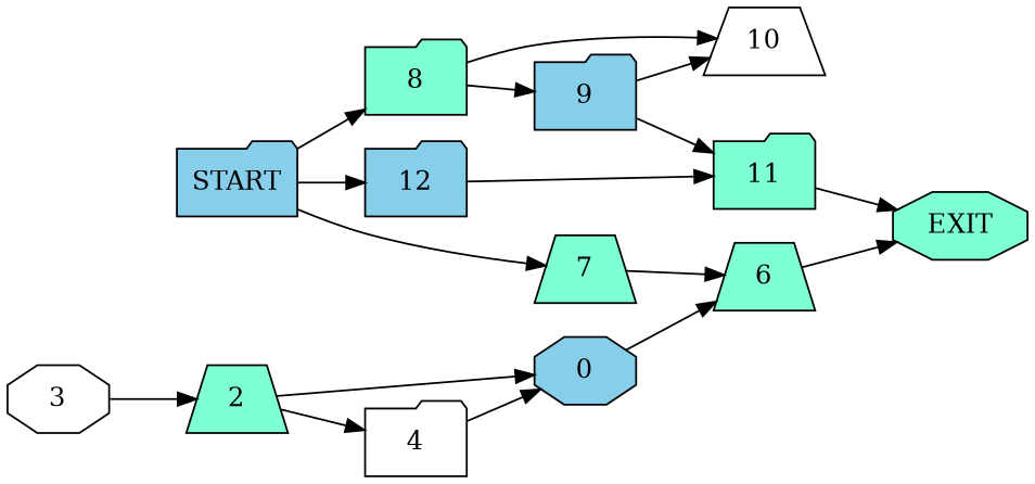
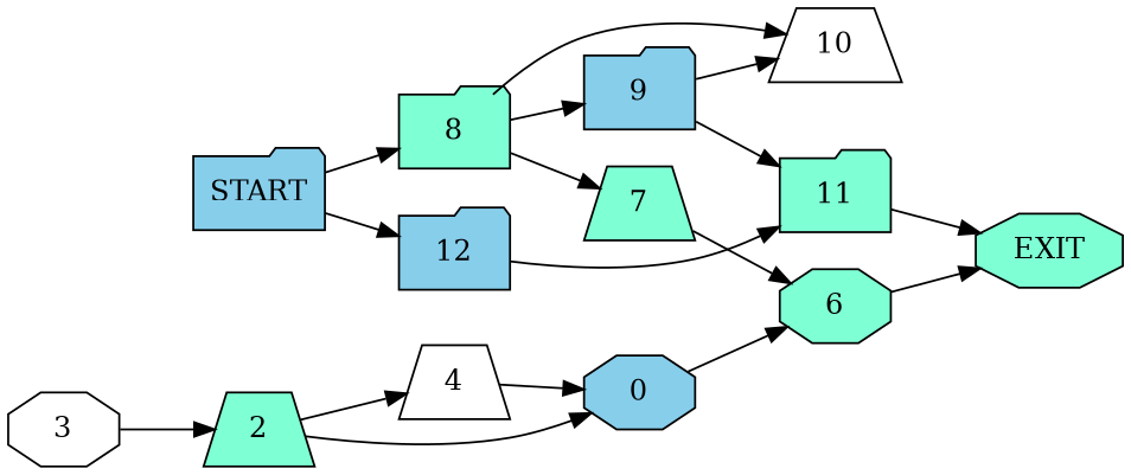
  digraph {
    rankdir=LR
    node [fillcolor=aquamarine shape=folder style=filled]
    n1 [fillcolor=skyblue label=START]
    7 [shape=trapezium]
    8
    12 [fillcolor=skyblue]
-   6 [shape=trapezium]
+   6 [shape=octagon]
    9 [fillcolor=skyblue]
    10 [fillcolor=white shape=trapezium]
    11
    n9 [label=EXIT shape=octagon]
    2 [shape=trapezium]
-   4 [fillcolor=white]
+   4 [fillcolor=white shape=trapezium]
    n12 [fillcolor=skyblue label=0 shape=octagon]
    3 [fillcolor=white shape=octagon]
-   n1 -> 7
+   8 -> 7
    n1 -> 8
    n1 -> 12
    7 -> 6
    8 -> 9
    8 -> 10
    12 -> 11
    6 -> n9
    9 -> 10
    9 -> 11
    11 -> n9
    2 -> 4
    2 -> n12
    4 -> n12
    n12 -> 6
    3 -> 2
  }
